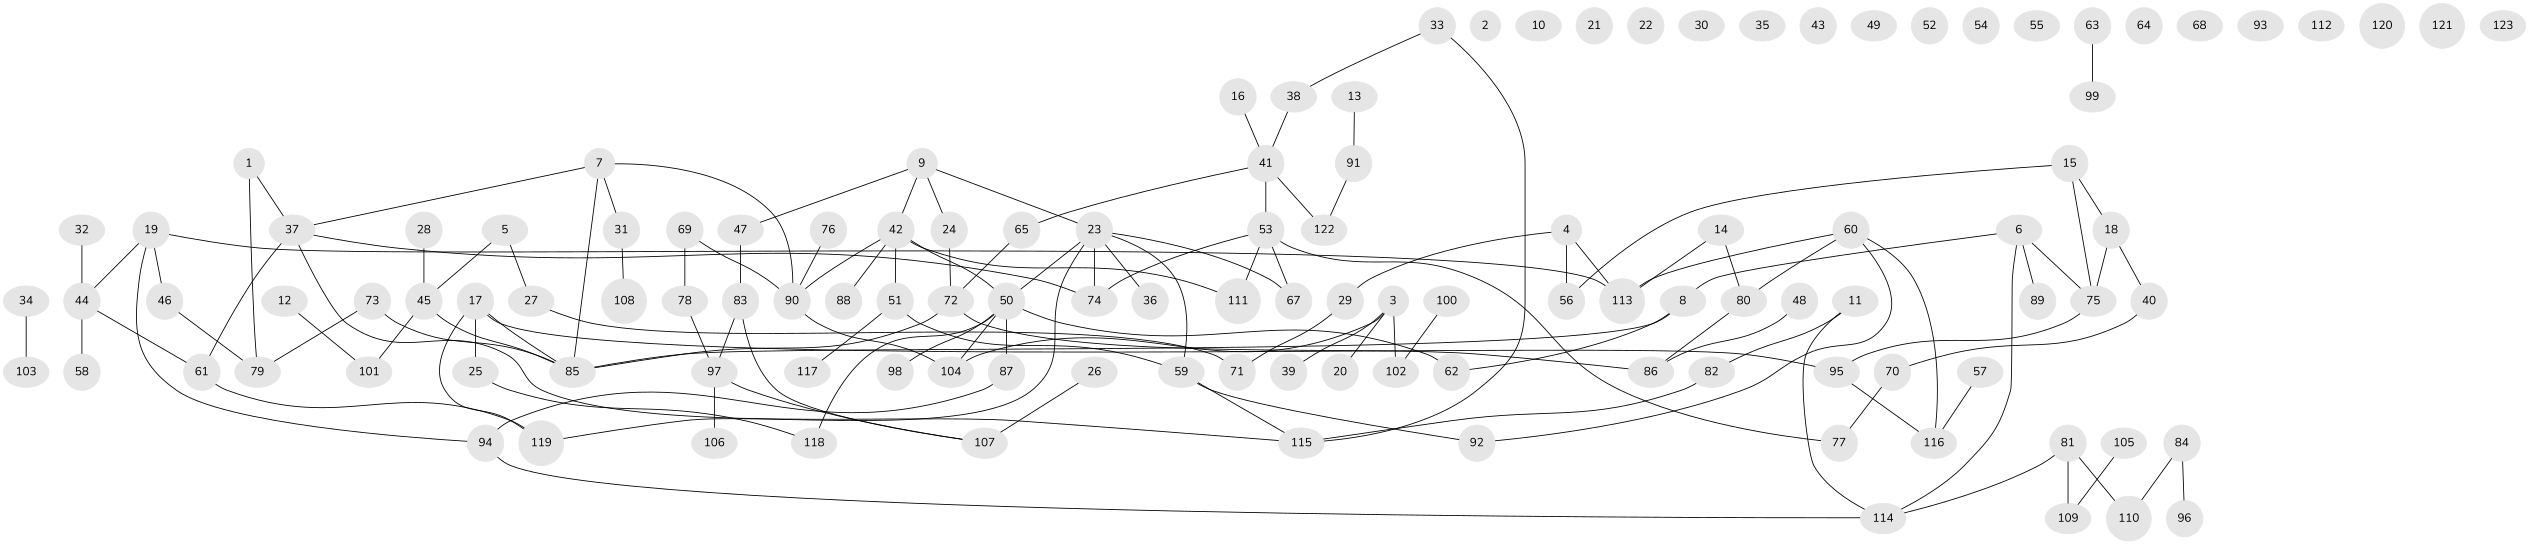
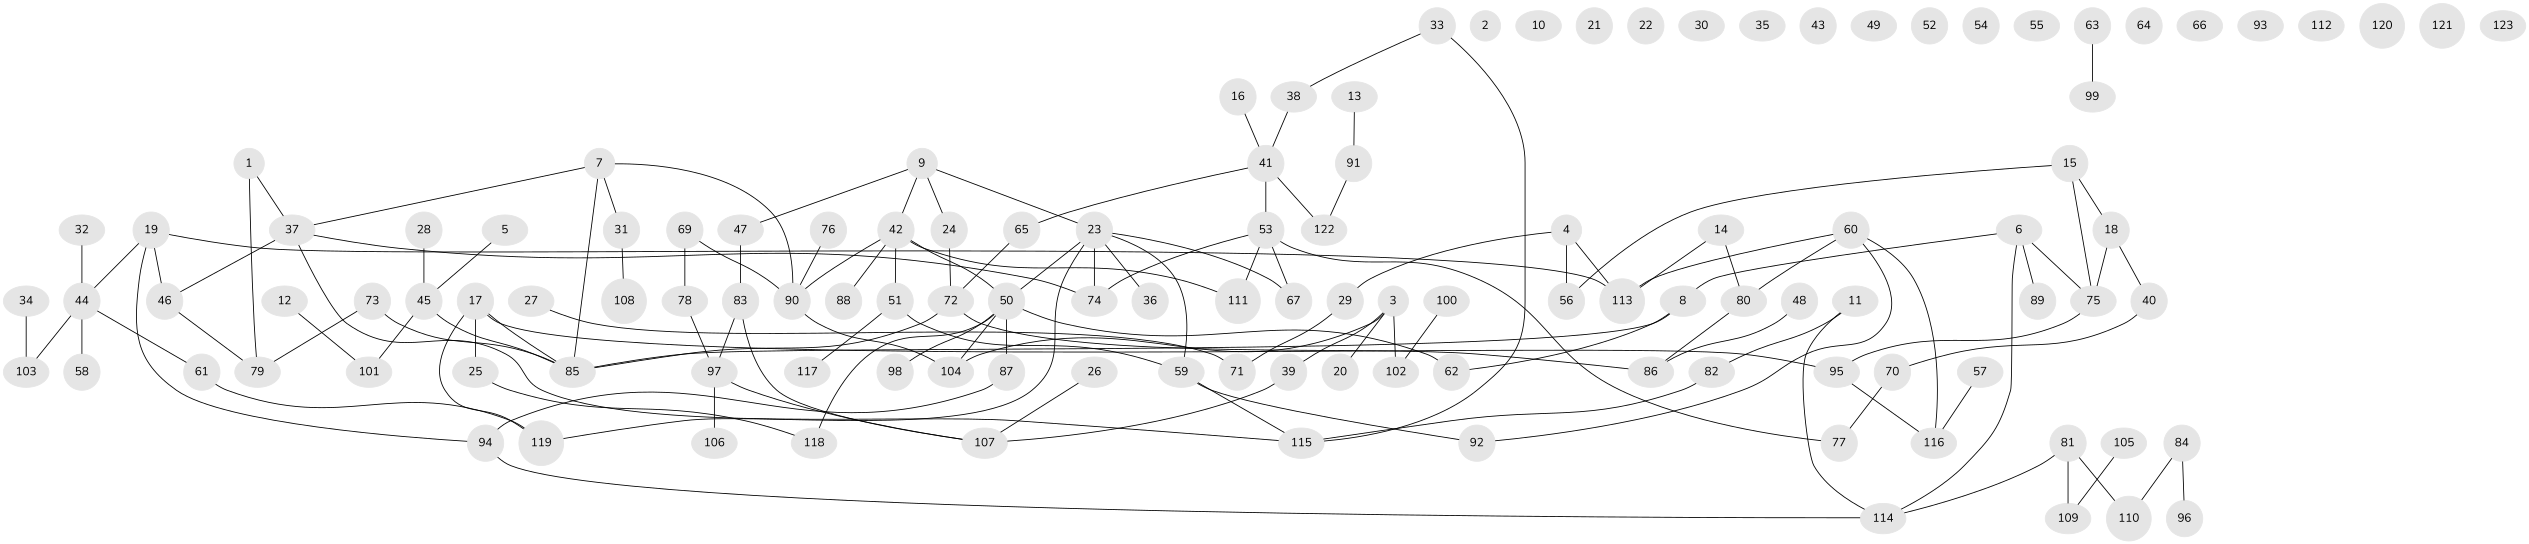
  graph {
    fontname=Nunito
    node [color=gray90 fontname=Nunito shape=circle style=filled]
    edge [fontname=Nunito]
    37 [shape=ellipse]
    1
    79 [shape=ellipse]
    74 [shape=ellipse]
    115 [shape=ellipse]
    61
    2
    3
    20
    39
    102 [shape=ellipse]
    104 [shape=ellipse]
    107 [shape=ellipse]
    4
    29
    56
    113
    71
    95 [shape=ellipse]
    116 [shape=ellipse]
    5 [shape=ellipse]
    27 [shape=ellipse]
    45
    85 [shape=ellipse]
    101 [shape=ellipse]
    6 [shape=ellipse]
    8 [shape=ellipse]
    75 [shape=ellipse]
    89
    114 [shape=ellipse]
    62
    7
    31
    90
    108
    9
    23
    24
    42
    47 [shape=ellipse]
    119
    36
    50
    59 [shape=ellipse]
    67
    72 [shape=ellipse]
    51
    88
    111
    83
    10 [shape=ellipse]
    11 [shape=ellipse]
    82 [shape=ellipse]
    12 [shape=ellipse]
    13 [shape=ellipse]
    91
    122 [shape=ellipse]
    14 [shape=ellipse]
    80 [shape=ellipse]
    86 [shape=ellipse]
    15
    18
    40
    16
    41
    53
    65
    17
    25 [shape=ellipse]
    118 [shape=ellipse]
    70
    19
    44
    46
    94
    103 [shape=ellipse]
    58
    21
    22
    87
    98
    92
    78 [shape=ellipse]
    97 [shape=ellipse]
    26 [shape=ellipse]
    28
    30 [shape=ellipse]
    32 [shape=ellipse]
    38 [shape=ellipse]
    33
    34 [shape=ellipse]
    35 [shape=ellipse]
    77
    117 [shape=ellipse]
    43
    48
    49 [shape=ellipse]
    52
    54
    55 [shape=ellipse]
    57 [shape=ellipse]
    60
    99 [shape=ellipse]
    63
    64
-   66 [shape=ellipse label=68]
+   66 [shape=ellipse]
    69
    73
    76
    106 [shape=ellipse]
    81
    109 [shape=ellipse]
    110
    84
    96
    93 [shape=ellipse]
    100 [shape=ellipse]
    105 [shape=ellipse]
    112 [shape=ellipse]
    120
    121
    123 [shape=ellipse]
    37 -- 74
    37 -- 115
-   37 -- 61
+   37 -- 46
    1 -- 37
    1 -- 79
    61 -- 119
    3 -- 20
    3 -- 39
    3 -- 102
    3 -- 104
+   39 -- 107
    4 -- 29
    4 -- 56
    4 -- 113
    29 -- 71
    95 -- 116
-   5 -- 27
    5 -- 45
    27 -- 71
    45 -- 85
    45 -- 101
    6 -- 8
    6 -- 75
    6 -- 89
    6 -- 114
    8 -- 85
    8 -- 62
    75 -- 95
    7 -- 37
    7 -- 85
    7 -- 31
    7 -- 90
    31 -- 108
    90 -- 104
    9 -- 23
    9 -- 24
    9 -- 42
    9 -- 47
    23 -- 74
    23 -- 119
    23 -- 36
    23 -- 50
    23 -- 59
    23 -- 67
    24 -- 72
    42 -- 90
    42 -- 50
    42 -- 51
    42 -- 88
    42 -- 111
    47 -- 83
    50 -- 104
    50 -- 62
    50 -- 118
    50 -- 87
    50 -- 98
    59 -- 115
    59 -- 92
    72 -- 85
    72 -- 86
    51 -- 59
    51 -- 117
    83 -- 107
    83 -- 97
    11 -- 114
    11 -- 82
    82 -- 115
    12 -- 101
    13 -- 91
    91 -- 122
    14 -- 113
    14 -- 80
    80 -- 86
    15 -- 56
    15 -- 75
    15 -- 18
    18 -- 75
    18 -- 40
    40 -- 70
    16 -- 41
    41 -- 122
    41 -- 53
    41 -- 65
    53 -- 74
    53 -- 67
    53 -- 111
    53 -- 77
    65 -- 72
    17 -- 95
    17 -- 85
    17 -- 119
    17 -- 25
    25 -- 118
    70 -- 77
    19 -- 113
    19 -- 44
    19 -- 46
    19 -- 94
    44 -- 61
+   44 -- 103
    44 -- 58
    46 -- 79
    94 -- 114
    87 -- 94
    78 -- 97
    97 -- 107
    97 -- 106
    26 -- 107
    28 -- 45
    32 -- 44
    38 -- 41
    33 -- 115
    33 -- 38
    34 -- 103
    48 -- 86
    57 -- 116
    60 -- 113
    60 -- 116
    60 -- 80
    60 -- 92
    63 -- 99
    69 -- 90
    69 -- 78
    73 -- 79
    73 -- 85
    76 -- 90
    81 -- 114
    81 -- 109
    81 -- 110
    84 -- 110
    84 -- 96
    100 -- 102
    105 -- 109
  }
